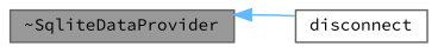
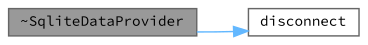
  digraph {
    rankdir=LR
    fontname="Source Code Pro"
    node [fontname="Source Code Pro" fontsize=10 shape=box style=filled]
    n1 [color=gray40 fillcolor=grey60 fontcolor=black height=0.2 label="~SqliteDataProvider" width=0.4]
    n2 [color=grey40 fillcolor=white height=0.2 label=disconnect width=0.4]
-   n2 -> n1 [color=steelblue1 fontname="Source Code Pro" fontsize=10 labelfontname=Helvetica labelfontsize=10 style=solid]
+   n1 -> n2 [color=steelblue1 fontname="Source Code Pro" fontsize=10 labelfontname=Helvetica labelfontsize=10 style=solid]
  }
